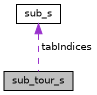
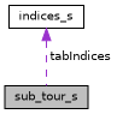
  digraph {
    node [color=black fontname=Helvetica fontsize=10 shape=record style=filled]
    n1 [fillcolor=grey75 fontcolor=black height=0.2 label=sub_tour_s width=0.4]
-   n2 [fillcolor=white height=0.2 label=sub_s width=0.4]
+   n2 [fillcolor=white height=0.2 label=indices_s width=0.4]
    n2 -> n1 [color=darkorchid3 dir=back fontname=Helvetica fontsize=10 label=" tabIndices" labelfontname=Helvetica labelfontsize=10 style=dashed]
  }
